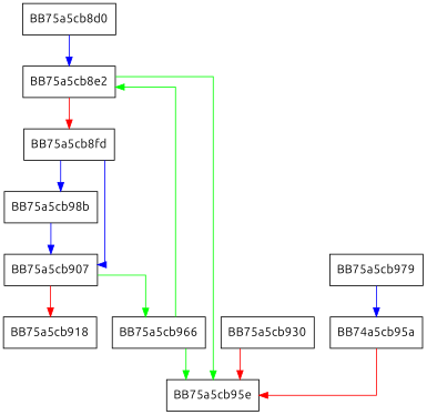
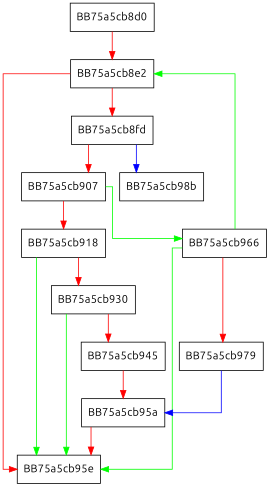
  digraph {
    fontname=Ubuntu
    splines=ortho
    node [fontname=Ubuntu shape=box]
    edge [color=red fontname=Ubuntu]
    BB75a5cb8d0
    BB75a5cb8e2
    BB75a5cb95e
    BB75a5cb8fd
    BB75a5cb98b
    BB75a5cb907
    BB75a5cb966
    BB75a5cb918
    BB75a5cb979
    BB75a5cb930
-   BB75a5cb95a [label=BB74a5cb95a]
-   BB75a5cb8d0 -> BB75a5cb8e2 [color=blue]
-   BB75a5cb8e2 -> BB75a5cb95e [color=green]
+   BB75a5cb95a
+   BB75a5cb945
+   BB75a5cb8d0 -> BB75a5cb8e2
+   BB75a5cb8e2 -> BB75a5cb95e
    BB75a5cb8e2 -> BB75a5cb8fd
    BB75a5cb8fd -> BB75a5cb98b [color=blue]
-   BB75a5cb8fd -> BB75a5cb907 [color=blue]
-   BB75a5cb98b -> BB75a5cb907 [color=blue]
+   BB75a5cb8fd -> BB75a5cb907
    BB75a5cb907 -> BB75a5cb966 [color=green]
    BB75a5cb907 -> BB75a5cb918
    BB75a5cb966 -> BB75a5cb8e2 [color=green]
    BB75a5cb966 -> BB75a5cb95e [color=green]
+   BB75a5cb966 -> BB75a5cb979
+   BB75a5cb918 -> BB75a5cb95e [color=green]
+   BB75a5cb918 -> BB75a5cb930
    BB75a5cb979 -> BB75a5cb95a [color=blue]
-   BB75a5cb930 -> BB75a5cb95e
+   BB75a5cb930 -> BB75a5cb95e [color=green]
+   BB75a5cb930 -> BB75a5cb945
    BB75a5cb95a -> BB75a5cb95e
+   BB75a5cb945 -> BB75a5cb95a
  }
